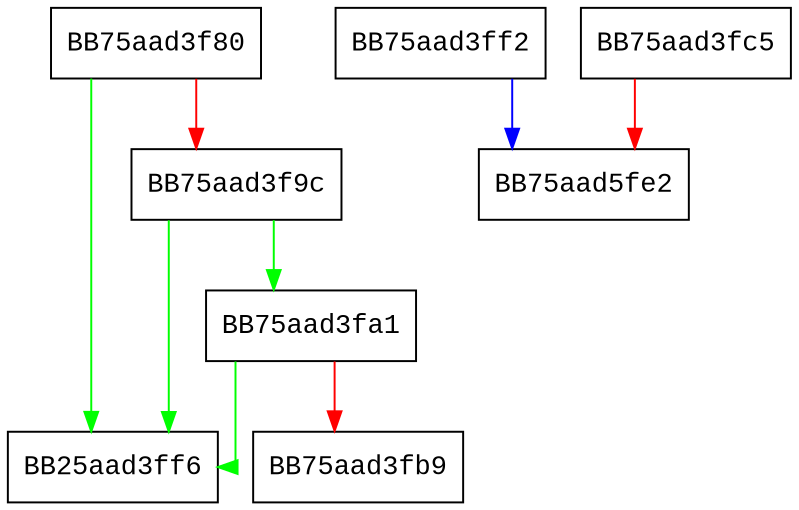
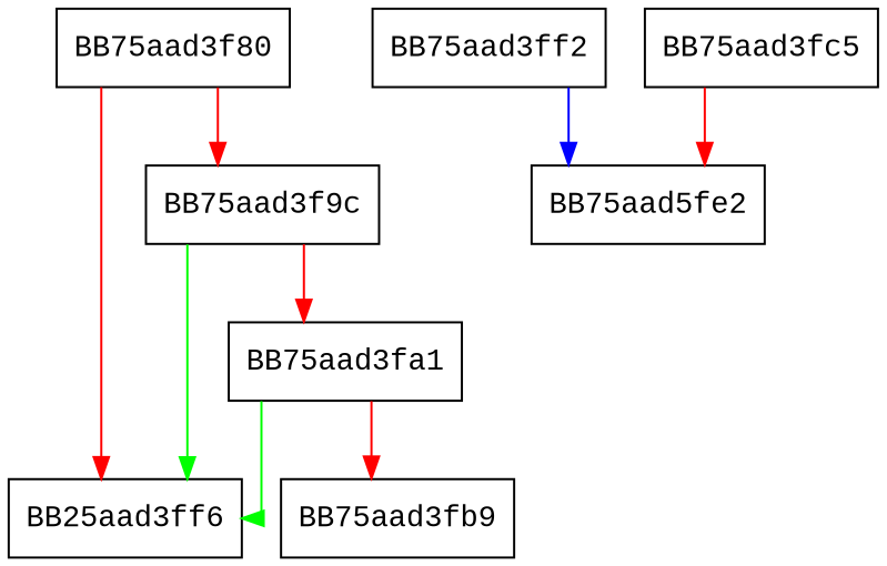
  digraph {
    fontname="Liberation Mono"
    splines=ortho
    node [fontname="Liberation Mono" shape=box]
    edge [color=red fontname="Liberation Mono"]
    n1 [label=BB25aad3ff6]
    BB75aad3f80
    BB75aad3f9c
    BB75aad3fa1
    BB75aad3fb9
    n6 [label=BB75aad5fe2]
    BB75aad3ff2
    BB75aad3fc5
-   BB75aad3f80 -> n1 [color=green]
+   BB75aad3f80 -> n1
    BB75aad3f80 -> BB75aad3f9c
    BB75aad3f9c -> n1 [color=green]
-   BB75aad3f9c -> BB75aad3fa1 [color=green]
+   BB75aad3f9c -> BB75aad3fa1
    BB75aad3fa1 -> n1 [color=green]
    BB75aad3fa1 -> BB75aad3fb9
    BB75aad3ff2 -> n6 [color=blue]
    BB75aad3fc5 -> n6
  }
